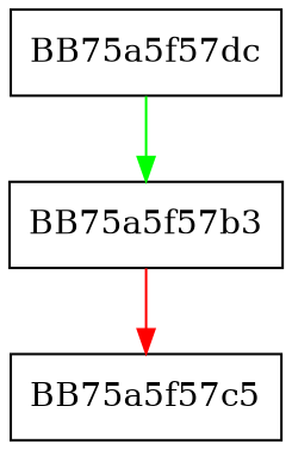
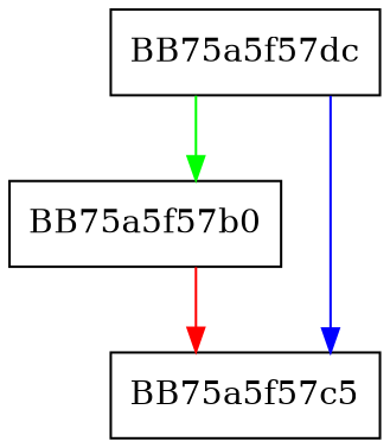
  digraph {
    splines=ortho
    node [shape=box]
-   BB75a5f57b0 [label=BB75a5f57b3]
+   BB75a5f57b0
    BB75a5f57c5
    BB75a5f57dc
    BB75a5f57b0 -> BB75a5f57c5 [color=red]
    BB75a5f57dc -> BB75a5f57b0 [color=green]
+   BB75a5f57dc -> BB75a5f57c5 [color=blue]
  }
